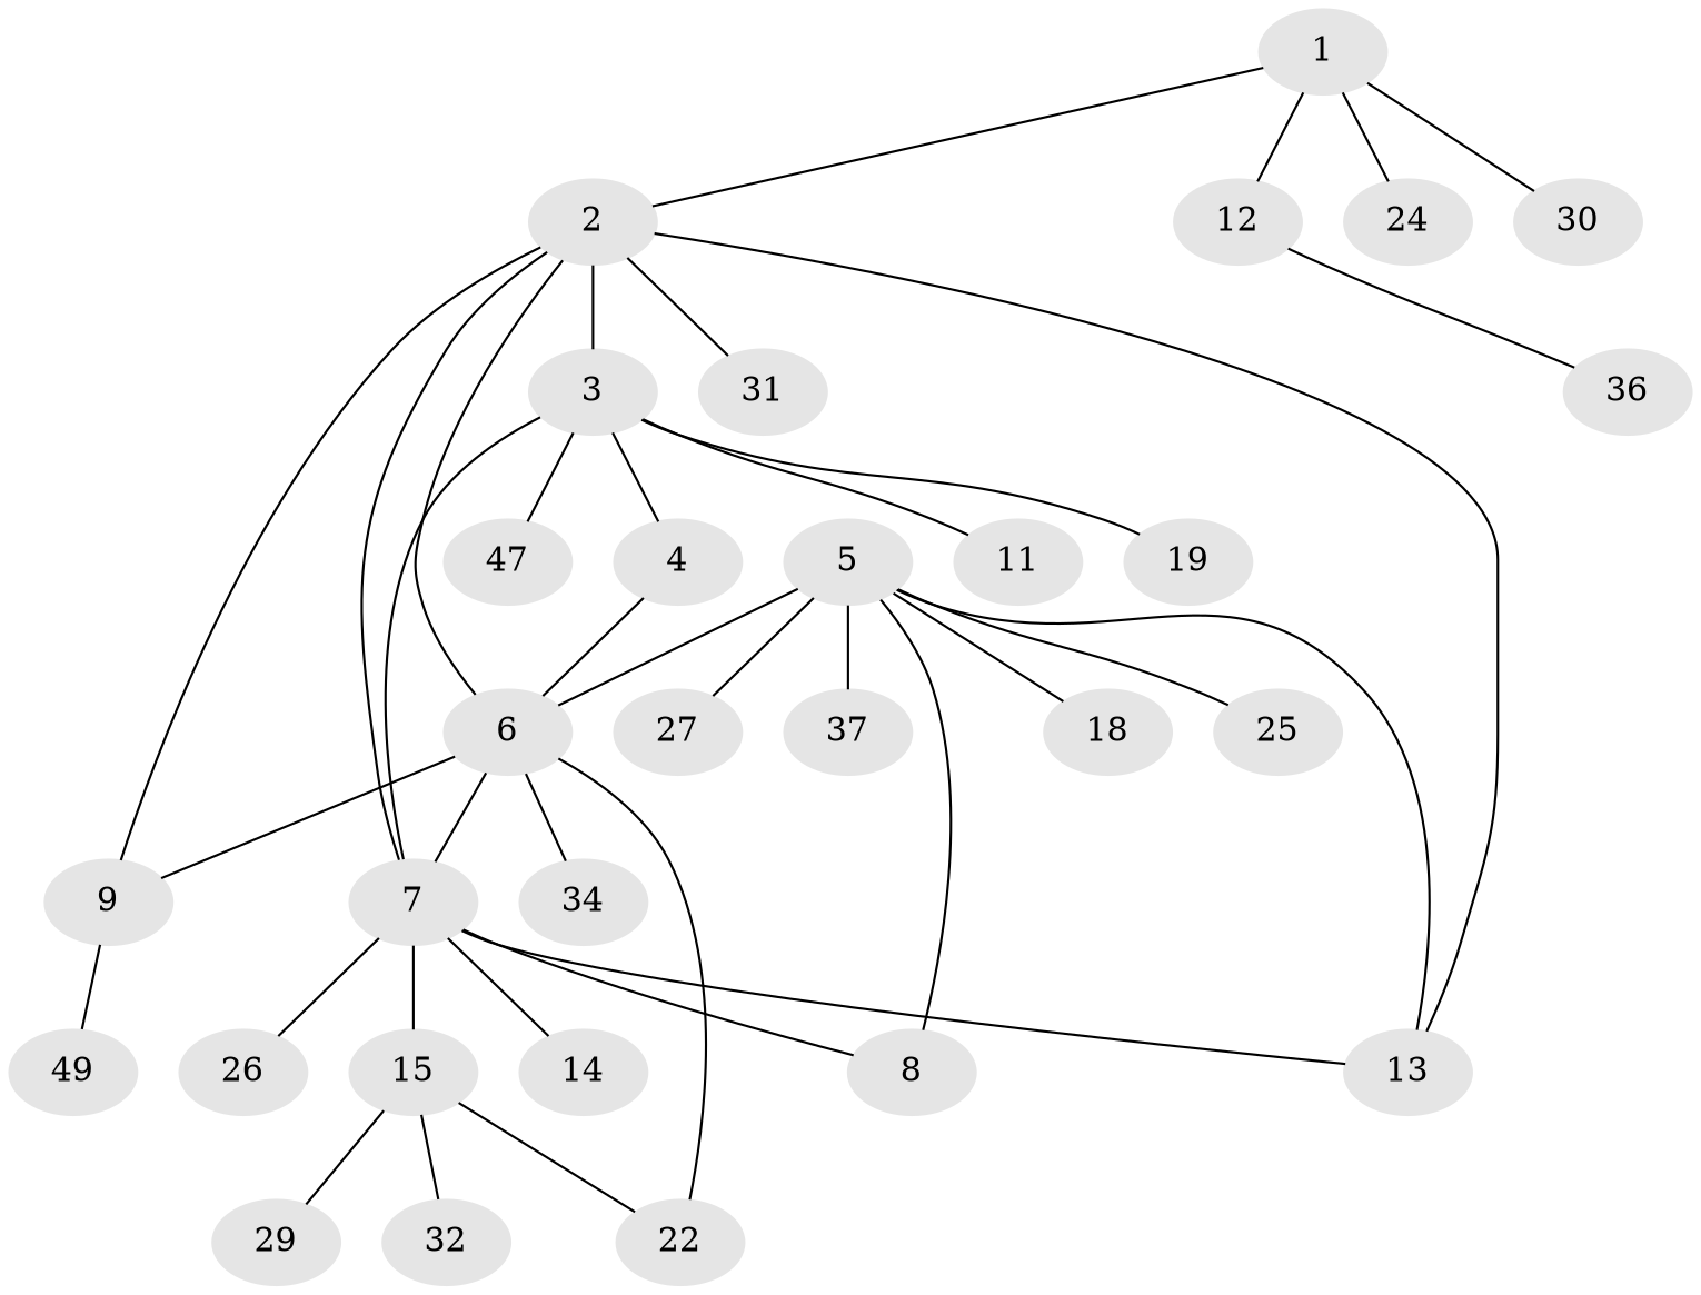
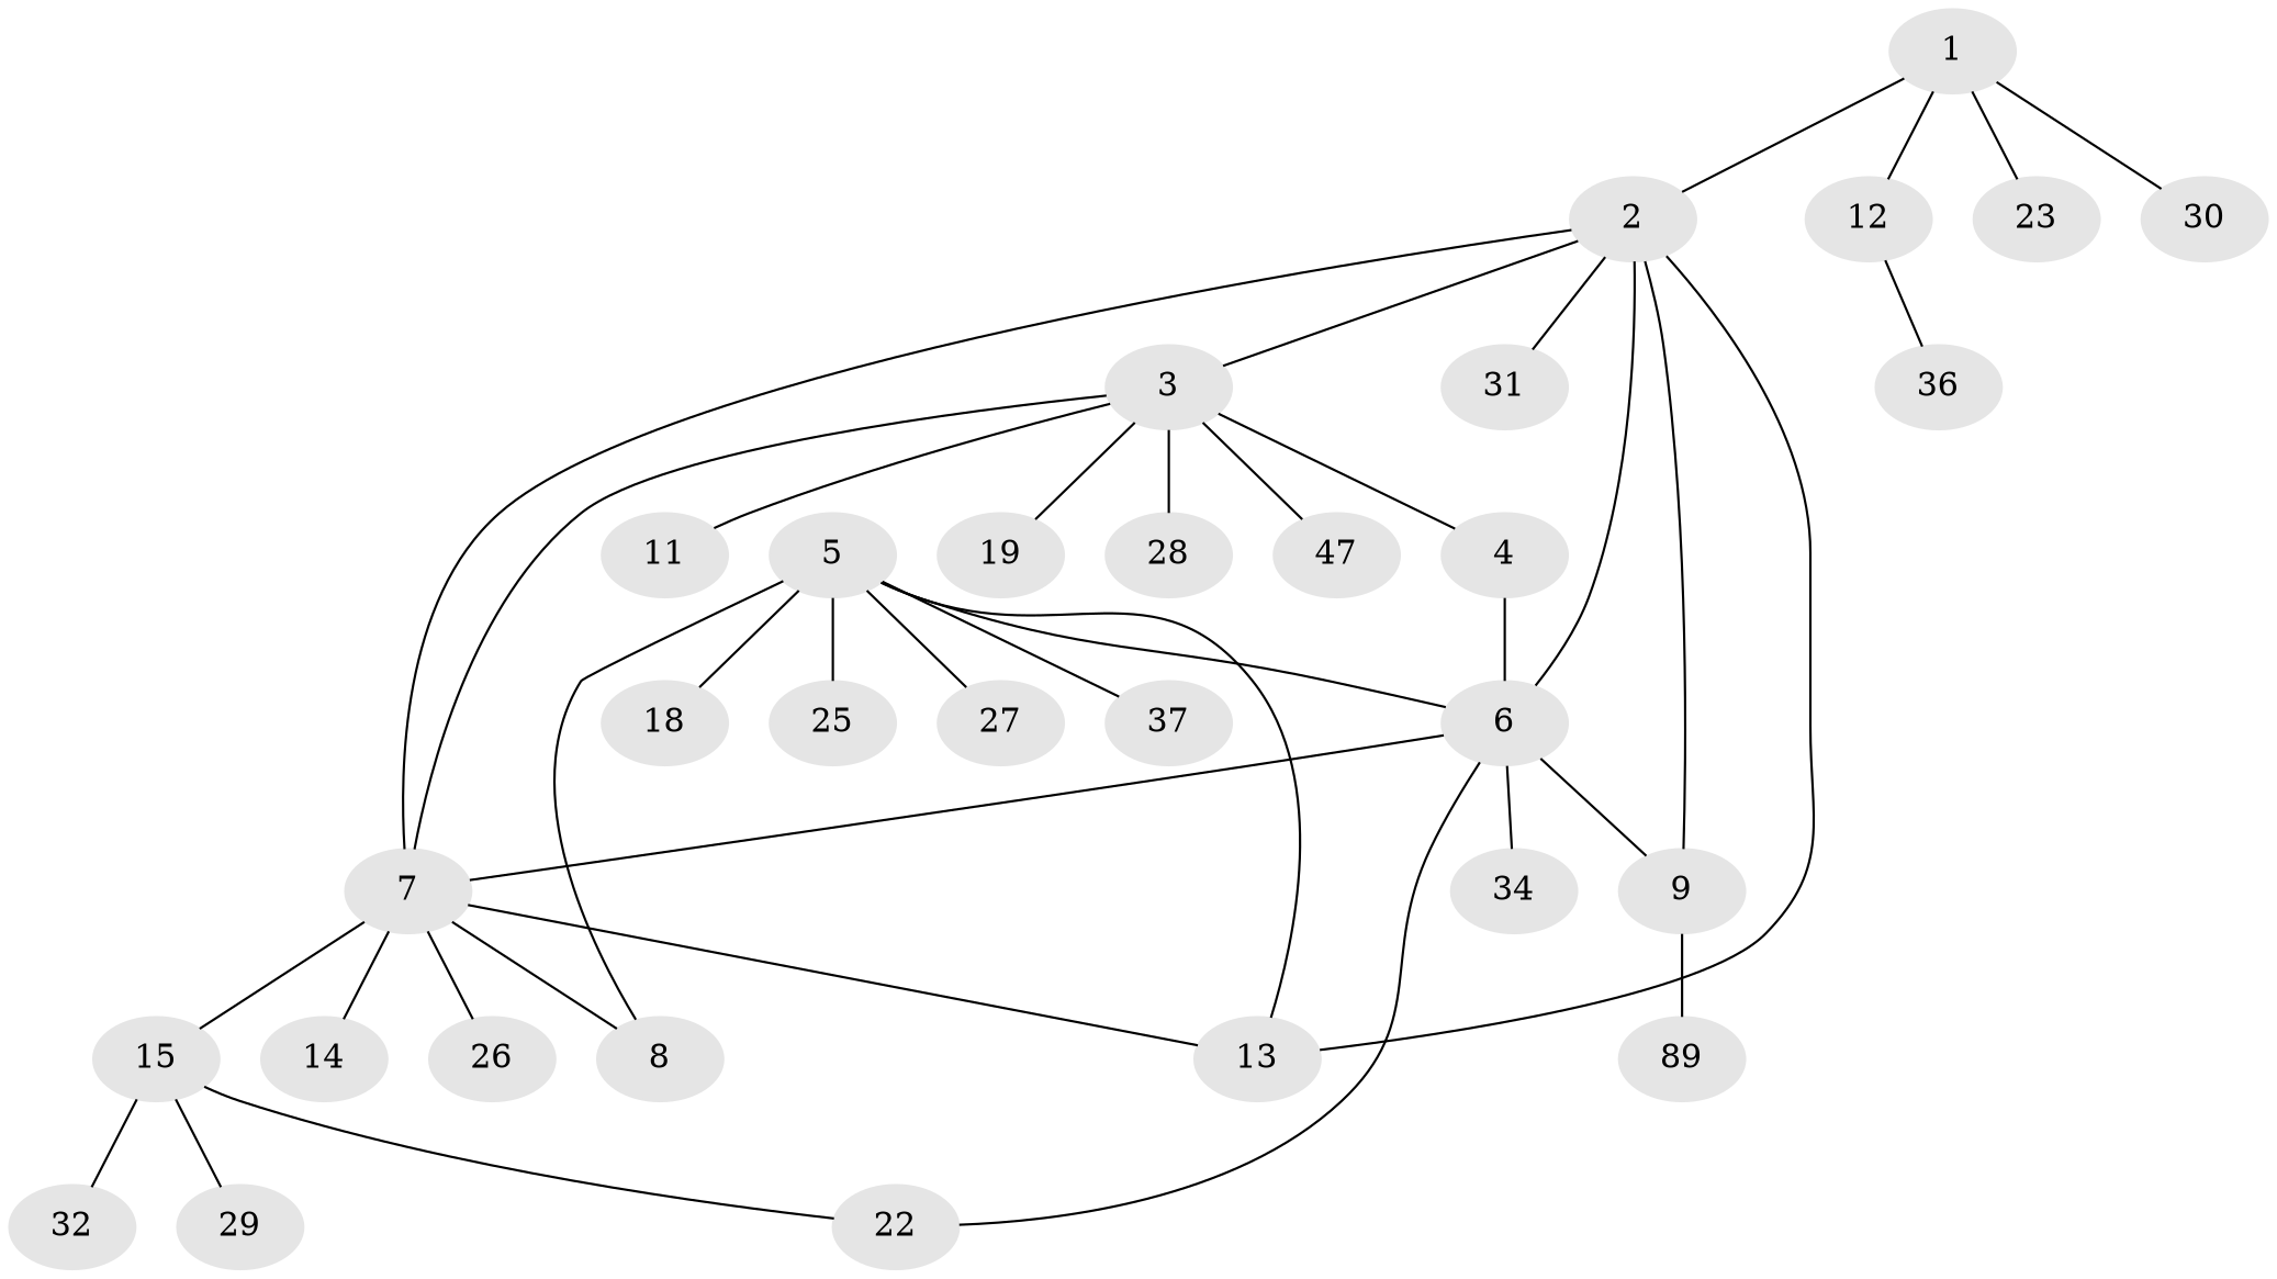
  graph {
    node [color=gray90 style=filled]
    1 [super="+16"]
    2 [super="+41"]
    12 [super="+23"]
-   24
+   24 [label=23]
    30
    3 [super="+21"]
    6 [super="+10"]
    7 [super="+39"]
    9 [super="+44"]
    13 [super="+17"]
    31
    36 [super="+45"]
    4
    11
    19
+   28 [super="+43"]
    47
    22 [super="+46"]
    34 [super="+48"]
    8
    14
    15 [super="+20"]
    26 [super="+33"]
-   49
+   49 [label=89]
    5 [super="+42"]
    18
    25
    27
    37
    29
    32
    1 -- 2
    1 -- 12
    1 -- 24
    1 -- 30
    2 -- 3
    2 -- 6
    2 -- 7
    2 -- 9
    2 -- 13
    2 -- 31
    12 -- 36
    3 -- 7
    3 -- 4
    3 -- 11
    3 -- 19
+   3 -- 28
    3 -- 47
    6 -- 7
    6 -- 9
    6 -- 22
    6 -- 34
    7 -- 13
    7 -- 8
    7 -- 14
    7 -- 15
    7 -- 26
    9 -- 49
    4 -- 6 [weight=2]
    15 -- 22
    15 -- 29
    15 -- 32
    5 -- 6
    5 -- 13
    5 -- 8
    5 -- 18
    5 -- 25
    5 -- 27
    5 -- 37
  }
